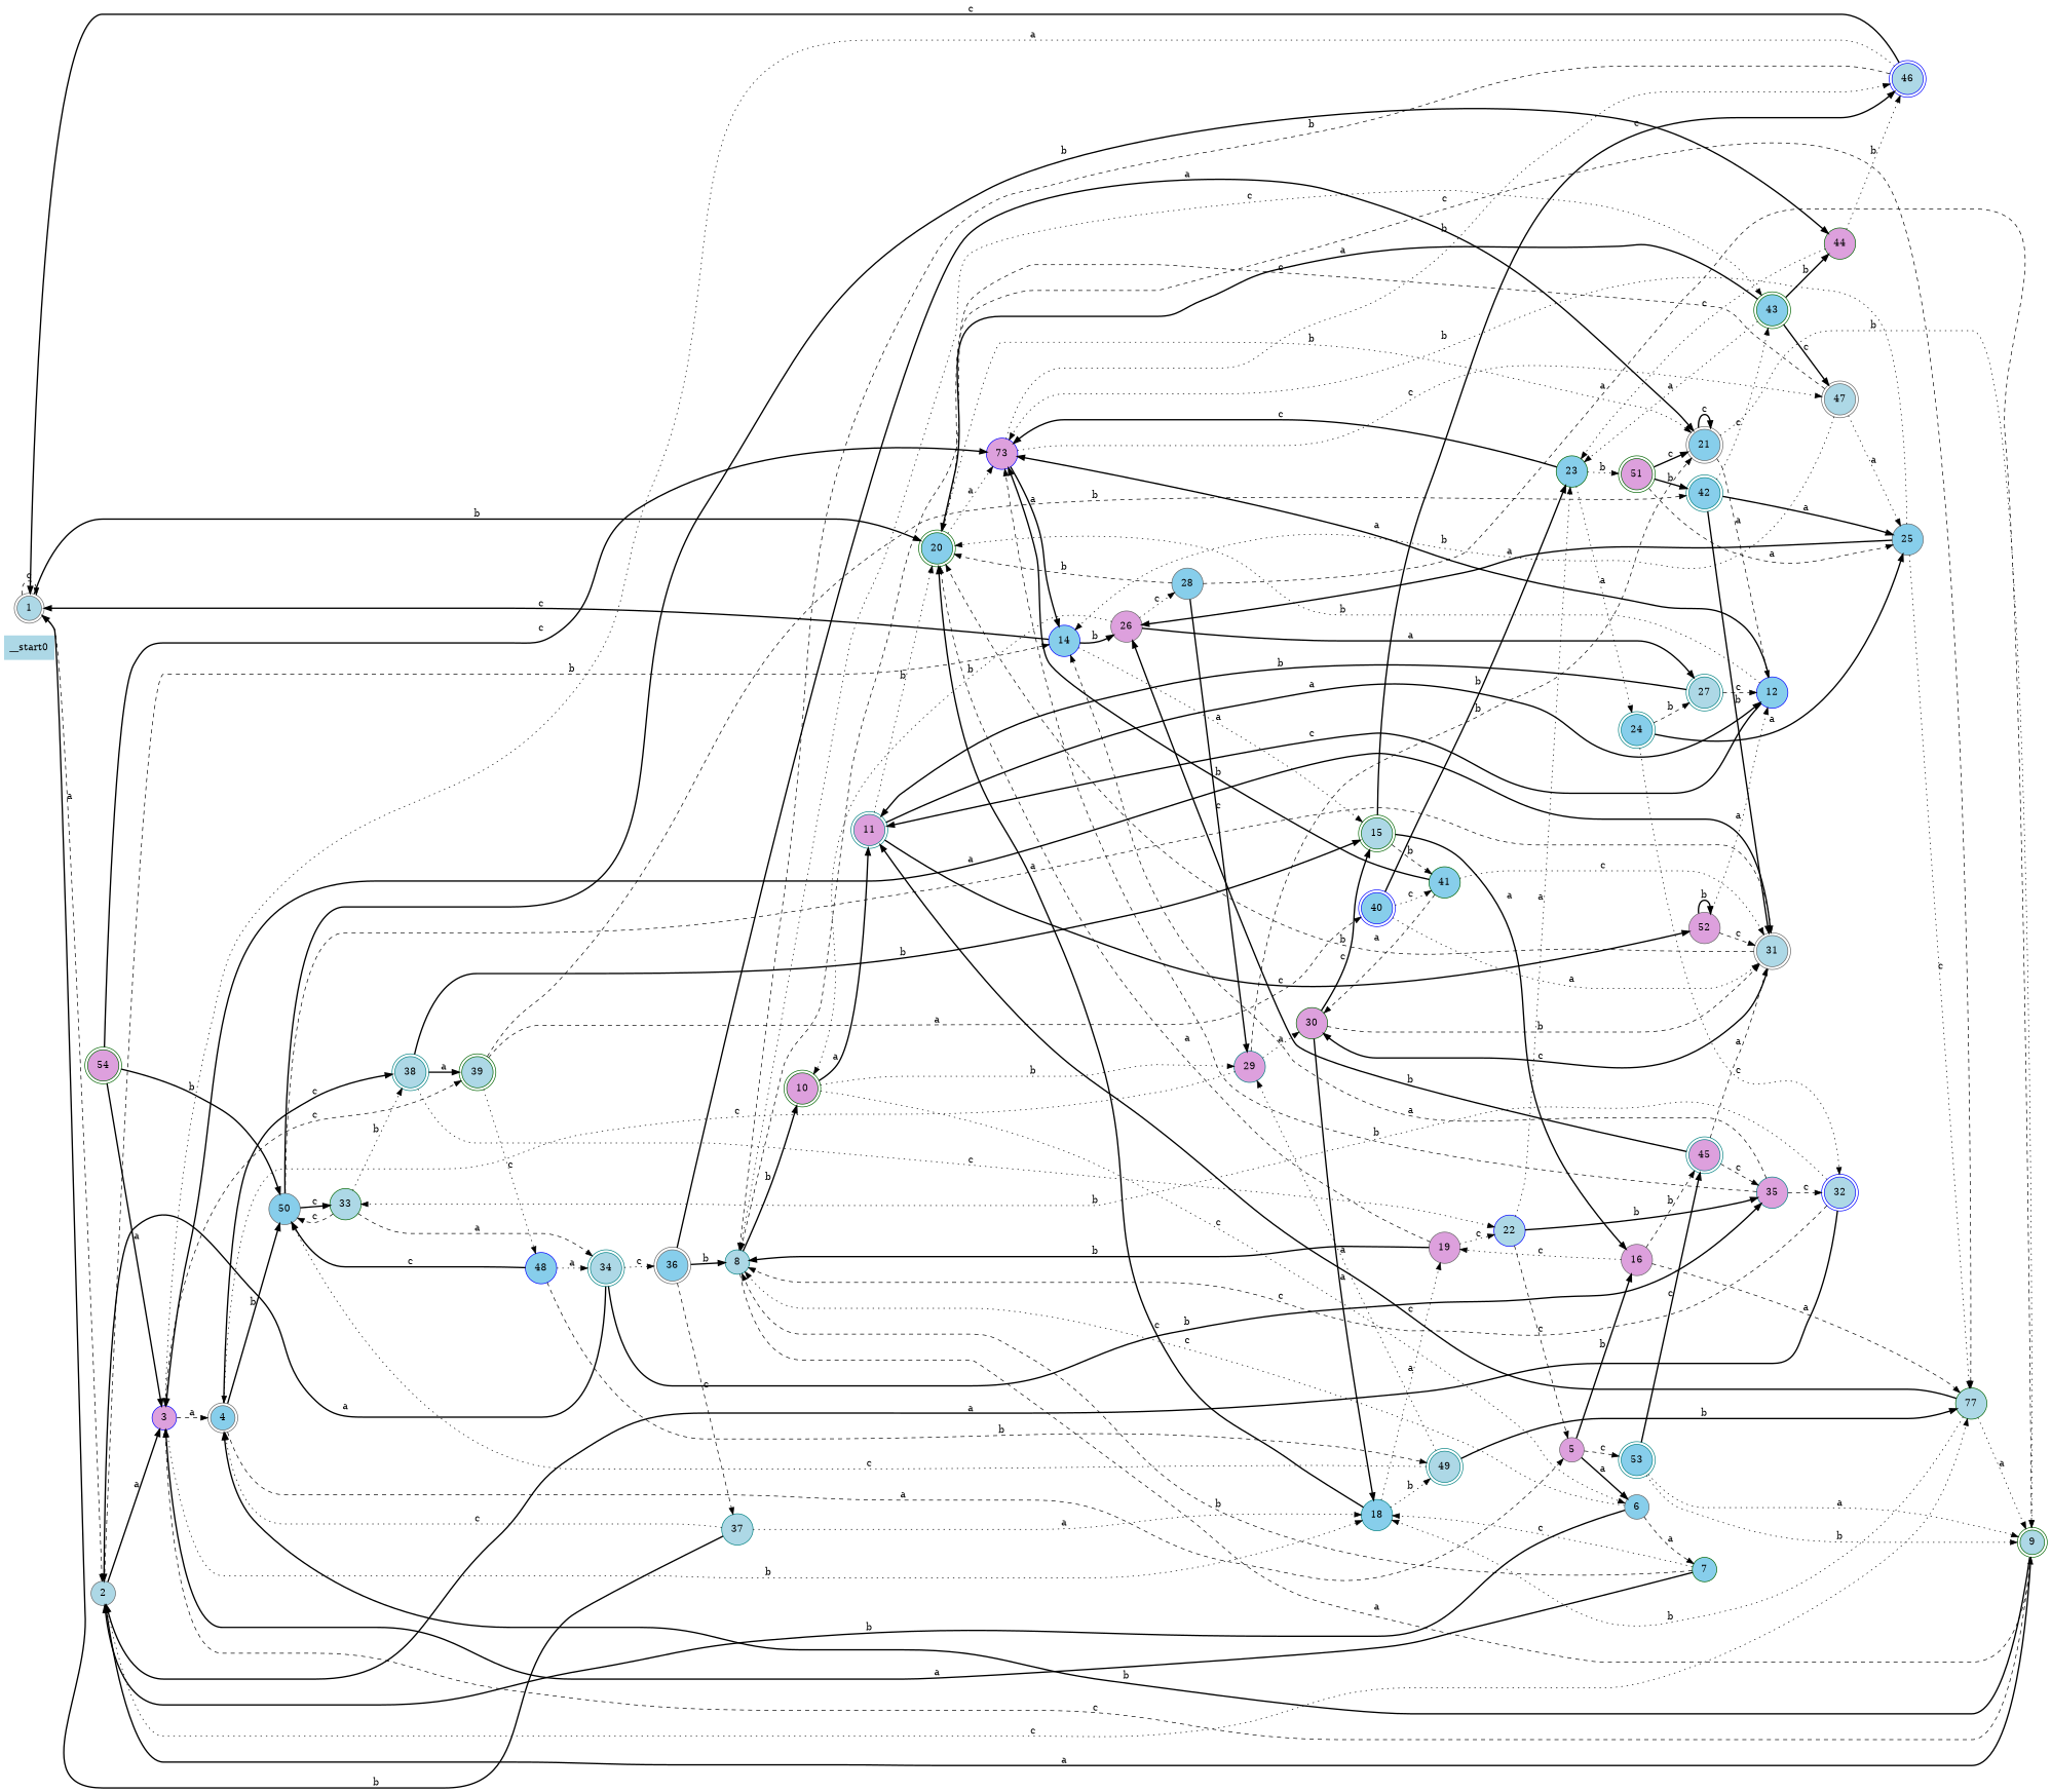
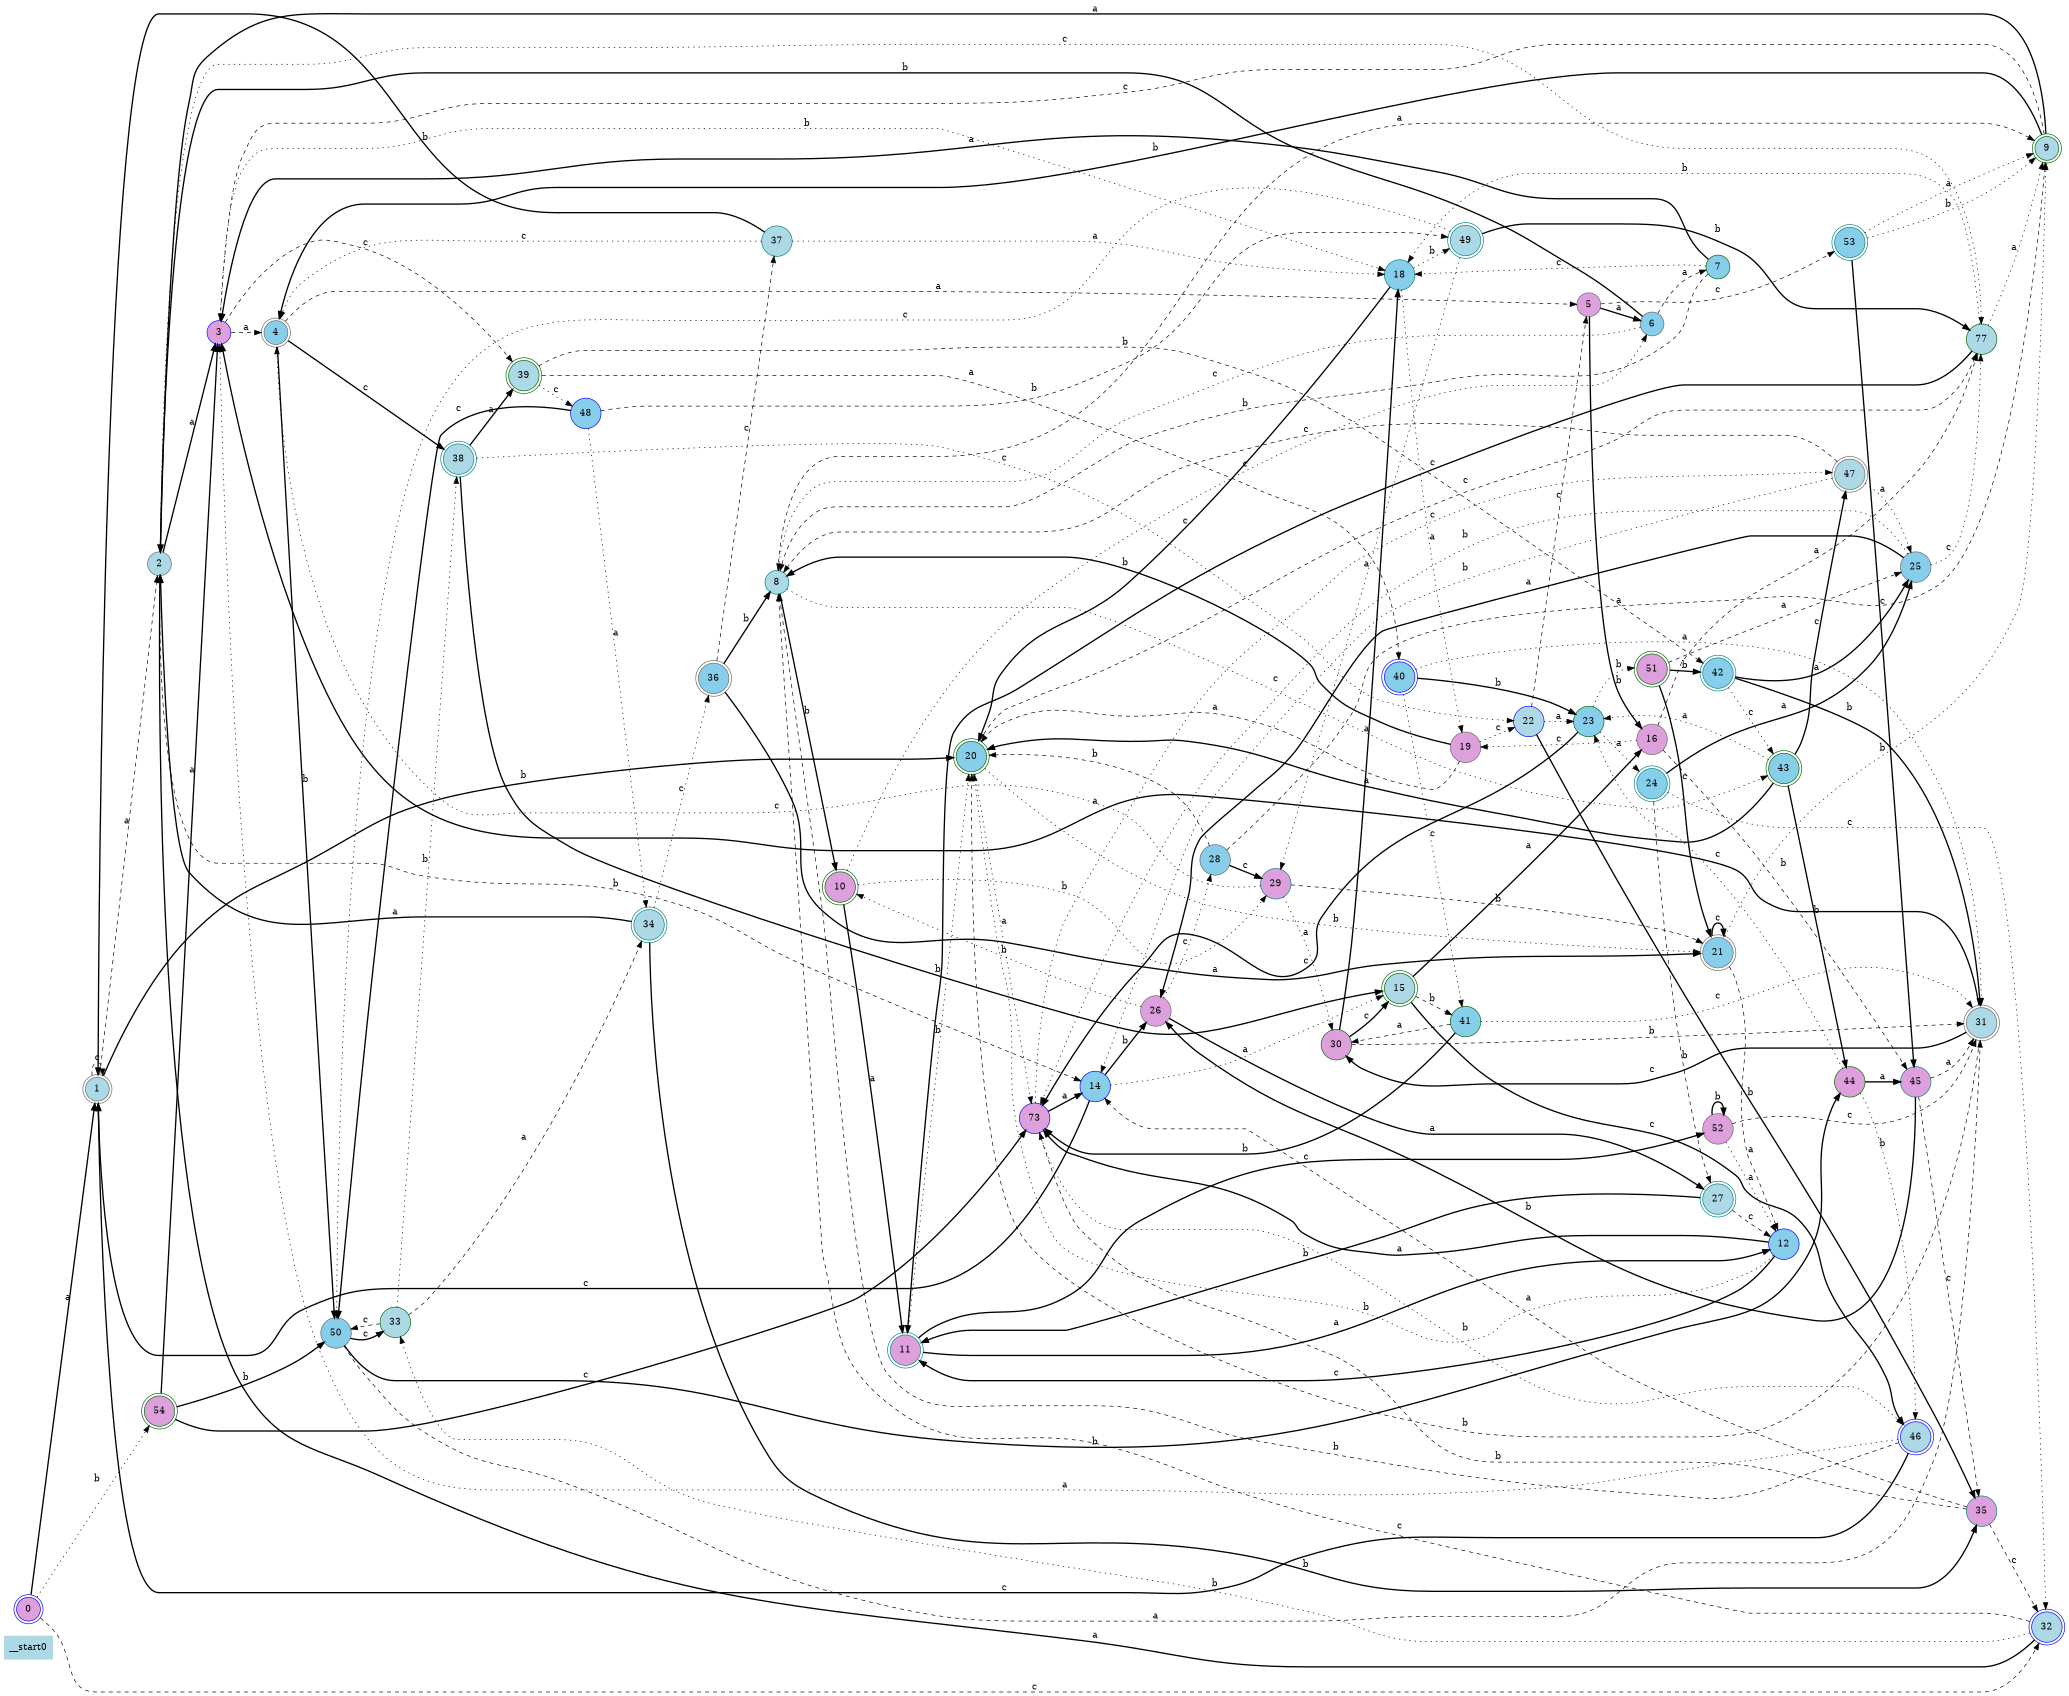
  digraph {
    rankdir=LR
    node [color=darkgreen fillcolor=skyblue shape=circle style=filled]
    edge [style=bold]
    __start0 [fillcolor=lightblue shape=none]
+   n2 [color=blue fillcolor=plum label=0 shape=doublecircle style="rounded,filled"]
    n3 [color=gray40 fillcolor=lightblue label=1 shape=doublecircle style="rounded,filled"]
    n4 [color=blue fillcolor=lightblue label=32 shape=doublecircle style="rounded,filled"]
    n5 [fillcolor=plum label=54 shape=doublecircle style="rounded,filled"]
    n6 [color=gray40 fillcolor=lightblue label=2]
    n7 [label=20 shape=doublecircle style="rounded,filled"]
    n8 [color=teal fillcolor=lightblue label=8]
    n9 [fillcolor=lightblue label=33]
    n10 [color=blue fillcolor=plum label=3]
    n11 [color=gray40 label=50]
    n12 [color=blue fillcolor=plum label=73]
    n13 [color=blue label=14]
    n14 [fillcolor=lightblue label=77]
    n15 [color=gray40 label=21 shape=doublecircle style="rounded,filled"]
    n16 [color=gray40 label=4 shape=doublecircle style="rounded,filled"]
    n17 [color=teal label=18]
    n18 [fillcolor=lightblue label=39 shape=doublecircle style="rounded,filled"]
    n19 [fillcolor=lightblue label=15 shape=doublecircle style="rounded,filled"]
    n20 [color=gray40 fillcolor=plum label=26]
    n21 [fillcolor=lightblue label=9 shape=doublecircle style="rounded,filled"]
    n22 [color=teal fillcolor=plum label=11 shape=doublecircle style="rounded,filled"]
    n23 [color=gray40 fillcolor=plum label=5]
    n24 [color=teal fillcolor=lightblue label=38 shape=doublecircle style="rounded,filled"]
    n25 [color=gray40 fillcolor=plum label=19]
    n26 [color=teal fillcolor=lightblue label=49 shape=doublecircle style="rounded,filled"]
    n27 [color=blue label=40 shape=doublecircle style="rounded,filled"]
    n28 [color=teal label=42 shape=doublecircle style="rounded,filled"]
    n29 [color=blue label=48]
    n30 [color=gray40 label=6]
    n31 [color=gray40 fillcolor=plum label=16]
    n32 [color=teal label=53 shape=doublecircle style="rounded,filled"]
    n33 [color=blue fillcolor=lightblue label=22]
    n34 [color=gray40 fillcolor=lightblue label=31 shape=doublecircle style="rounded,filled"]
    n35 [fillcolor=plum label=44]
    n36 [label=7]
-   n37 [color=teal fillcolor=plum label=45 shape=doublecircle]
+   n37 [color=teal fillcolor=plum label=45]
    n38 [fillcolor=plum label=10 shape=doublecircle style="rounded,filled"]
    n39 [label=43 shape=doublecircle style="rounded,filled"]
    n40 [color=teal fillcolor=plum label=29]
    n41 [color=gray40 fillcolor=lightblue label=47 shape=doublecircle style="rounded,filled"]
    n42 [label=23]
    n43 [color=blue label=12]
    n44 [color=gray40 fillcolor=plum label=52]
    n45 [fillcolor=plum label=30]
    n46 [color=blue fillcolor=lightblue label=46 shape=doublecircle style="rounded,filled"]
    n47 [color=gray40 label=25]
    n48 [label=41]
    n49 [color=teal fillcolor=lightblue label=27 shape=doublecircle style="rounded,filled"]
    n50 [color=gray40 label=28]
    n51 [color=teal fillcolor=plum label=35]
    n52 [color=teal label=24 shape=doublecircle style="rounded,filled"]
    n53 [fillcolor=plum label=51 shape=doublecircle style="rounded,filled"]
    n54 [color=teal fillcolor=lightblue label=34 shape=doublecircle style="rounded,filled"]
    n55 [color=gray40 label=36 shape=doublecircle style="rounded,filled"]
    n56 [color=teal fillcolor=lightblue label=37]
+   n2 -> n3 [label=a]
+   n2 -> n4 [label=c style=dashed]
+   n2 -> n5 [label=b style=dotted]
    n3 -> n3 [label=c style=dashed]
    n3 -> n6 [label=a style=dashed]
    n3 -> n7 [label=b]
    n4 -> n6 [label=a]
    n4 -> n8 [label=c style=dashed]
    n4 -> n9 [label=b style=dotted]
    n5 -> n10 [label=a]
    n5 -> n11 [label=b]
    n5 -> n12 [label=c]
    n6 -> n10 [label=a]
    n6 -> n13 [label=b style=dashed]
    n6 -> n14 [label=c style=dotted]
    n7 -> n12 [label=a style=dotted]
    n7 -> n14 [label=c style=dashed]
    n7 -> n15 [label=b style=dotted]
    n8 -> n21 [label=a style=dashed]
    n8 -> n38 [label=b]
    n8 -> n39 [label=c style=dotted]
    n9 -> n11 [label=c style=dashed]
    n9 -> n24 [label=b style=dotted]
    n9 -> n54 [label=a style=dashed]
    n10 -> n16 [label=a style=dashed]
    n10 -> n17 [label=b style=dotted]
    n10 -> n18 [label=c style=dashed]
    n11 -> n9 [label=c]
    n11 -> n34 [label=a style=dashed]
    n11 -> n35 [label=b]
    n12 -> n13 [label=a]
    n12 -> n41 [label=c style=dotted]
    n12 -> n46 [label=b style=dotted]
    n13 -> n3 [label=c]
    n13 -> n19 [label=a style=dotted]
    n13 -> n20 [label=b]
    n14 -> n17 [label=b style=dotted]
    n14 -> n21 [label=a style=dotted]
    n14 -> n22 [label=c]
    n15 -> n15 [label=c]
    n15 -> n21 [label=b style=dotted]
    n15 -> n43 [label=a style=dashed]
    n16 -> n11 [label=b]
    n16 -> n23 [label=a style=dashed]
    n16 -> n24 [label=c]
    n17 -> n7 [label=c]
    n17 -> n25 [label=a style=dotted]
    n17 -> n26 [label=b style=dotted]
    n18 -> n27 [label=a style=dashed]
    n18 -> n28 [label=b style=dashed]
    n18 -> n29 [label=c style=dotted]
    n19 -> n31 [label=a]
    n19 -> n46 [label=c]
    n19 -> n48 [label=b style=dashed]
    n20 -> n38 [label=b style=dotted]
    n20 -> n49 [label=a]
    n20 -> n50 [label=c style=dotted]
    n21 -> n6 [label=a]
    n21 -> n10 [label=c style=dashed]
    n21 -> n16 [label=b]
    n22 -> n7 [label=b style=dotted]
    n22 -> n43 [label=a]
    n22 -> n44 [label=c]
    n23 -> n30 [label=a]
    n23 -> n31 [label=b]
    n23 -> n32 [label=c style=dashed]
    n24 -> n18 [label=a]
    n24 -> n19 [label=b]
    n24 -> n33 [label=c style=dotted]
    n25 -> n7 [label=a style=dashed]
    n25 -> n8 [label=b]
    n25 -> n33 [label=c style=dotted]
    n26 -> n11 [label=c style=dotted]
    n26 -> n14 [label=b]
    n26 -> n40 [label=a style=dotted]
    n27 -> n34 [label=a style=dotted]
    n27 -> n42 [label=b]
    n27 -> n48 [label=c style=dotted]
    n28 -> n34 [label=b]
    n28 -> n39 [label=c style=dotted]
    n28 -> n47 [label=a]
    n29 -> n11 [label=c]
    n29 -> n26 [label=b style=dashed]
    n29 -> n54 [label=a style=dotted]
    n30 -> n6 [label=b]
    n30 -> n8 [label=c style=dotted]
    n30 -> n36 [label=a style=dashed]
    n31 -> n14 [label=a style=dashed]
    n31 -> n25 [label=c style=dotted]
    n31 -> n37 [label=b style=dashed]
    n32 -> n21 [label=a style=dotted]
    n32 -> n21 [label=b style=dotted]
    n32 -> n37 [label=c]
    n33 -> n23 [label=c style=dashed]
    n33 -> n42 [label=a style=dotted]
    n33 -> n51 [label=b]
    n34 -> n7 [label=b style=dashed]
    n34 -> n10 [label=a]
    n34 -> n45 [label=c]
+   n35 -> n37 [label=a]
    n35 -> n42 [label=c style=dotted]
    n35 -> n46 [label=b style=dotted]
    n36 -> n8 [label=b style=dashed]
    n36 -> n10 [label=a]
    n36 -> n17 [label=c style=dotted]
    n37 -> n20 [label=b]
    n37 -> n34 [label=a style=dashed]
    n37 -> n51 [label=c style=dashed]
    n38 -> n22 [label=a]
    n38 -> n30 [label=c style=dotted]
    n38 -> n40 [label=b style=dotted]
    n39 -> n7 [label=a]
    n39 -> n35 [label=b]
    n39 -> n41 [label=c]
    n39 -> n42 [label=a style=dotted]
    n40 -> n15 [label=b style=dashed]
    n40 -> n16 [label=c style=dotted]
    n40 -> n45 [label=a style=dotted]
    n41 -> n8 [label=c style=dashed]
    n41 -> n13 [label=b style=dotted]
    n41 -> n47 [label=a style=dotted]
    n42 -> n12 [label=c]
    n42 -> n52 [label=a style=dotted]
    n42 -> n53 [label=b style=dotted]
    n43 -> n7 [label=b style=dotted]
    n43 -> n12 [label=a]
    n43 -> n22 [label=c]
    n44 -> n34 [label=c style=dashed]
    n44 -> n43 [label=a style=dotted]
    n44 -> n44 [label=b]
    n45 -> n17 [label=a]
    n45 -> n19 [label=c]
    n45 -> n34 [label=b style=dashed]
    n46 -> n3 [label=c]
    n46 -> n8 [label=b style=dashed]
    n46 -> n10 [label=a style=dotted]
    n47 -> n12 [label=b style=dotted]
    n47 -> n14 [label=c style=dotted]
    n47 -> n20 [label=a]
    n48 -> n12 [label=b]
    n48 -> n34 [label=c style=dotted]
    n48 -> n45 [label=a style=dashed]
    n49 -> n22 [label=b]
    n49 -> n43 [label=c style=dashed]
    n50 -> n7 [label=b style=dashed]
    n50 -> n21 [label=a style=dashed]
    n50 -> n40 [label=c]
    n51 -> n4 [label=c style=dashed]
    n51 -> n12 [label=b style=dashed]
    n51 -> n13 [label=a style=dashed]
    n52 -> n4 [label=c style=dotted]
    n52 -> n47 [label=a]
    n52 -> n49 [label=b style=dashed]
    n53 -> n15 [label=c]
    n53 -> n28 [label=b]
    n53 -> n47 [label=a style=dashed]
    n54 -> n6 [label=a]
    n54 -> n51 [label=b]
    n54 -> n55 [label=c style=dotted]
    n55 -> n8 [label=b]
    n55 -> n15 [label=a]
    n55 -> n56 [label=c style=dashed]
    n56 -> n3 [label=b]
    n56 -> n16 [label=c style=dotted]
    n56 -> n17 [label=a style=dotted]
  }
